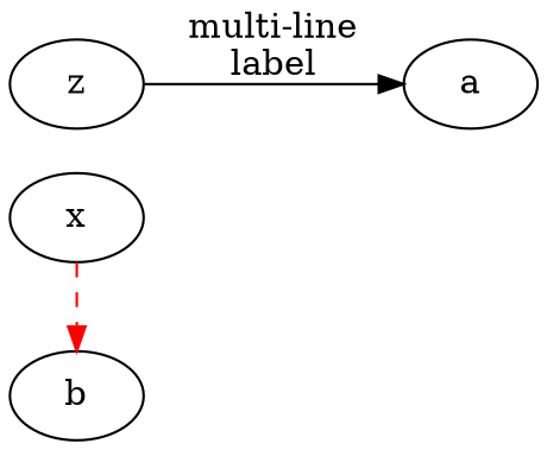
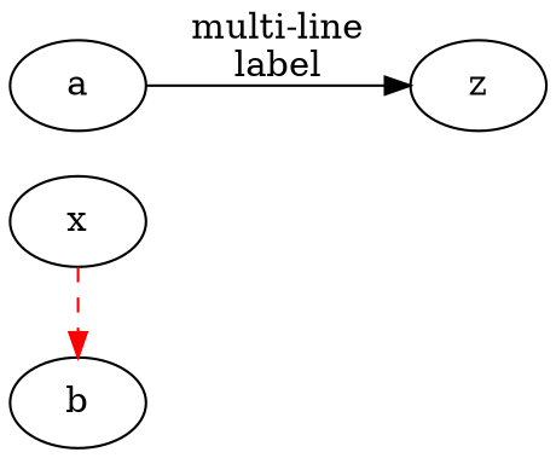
  digraph {
    rankdir=LR
    b
    x
    a
    z
    subgraph sub_1 {
      rank=same
      b
      x
    }
    x -> b [color=red style=dashed]
-   z -> a [label="multi-line\nlabel"]
+   a -> z [label="multi-line\nlabel"]
  }
